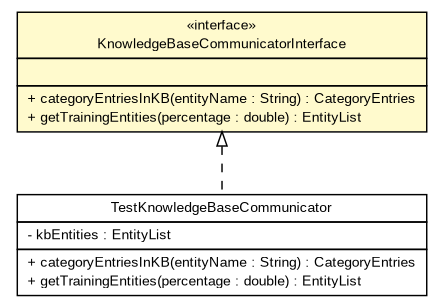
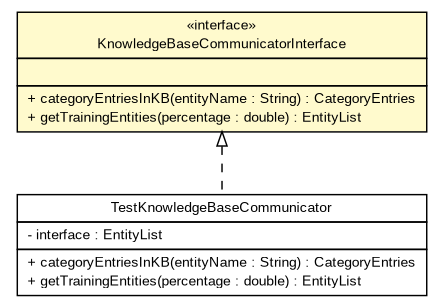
  digraph {
    nodesep=0.25
    ranksep=0.5
    node [fontcolor=black fontname=arial fontsize=10.0 shape=plaintext]
-   n1 [label=<<table title="tud.iir.tagging.TestKnowledgeBaseCommunicator" border="0" cellborder="1" cellspacing="0" cellpadding="2" port="p" href="./TestKnowledgeBaseCommunicator.html"> 		<tr><td><table border="0" cellspacing="0" cellpadding="1"> <tr><td align="center" balign="center"> TestKnowledgeBaseCommunicator </td></tr> 		</table></td></tr> 		<tr><td><table border="0" cellspacing="0" cellpadding="1"> <tr><td align="left" balign="left"> - kbEntities : EntityList </td></tr> 		</table></td></tr> 		<tr><td><table border="0" cellspacing="0" cellpadding="1"> <tr><td align="left" balign="left"> + categoryEntriesInKB(entityName : String) : CategoryEntries </td></tr> <tr><td align="left" balign="left"> + getTrainingEntities(percentage : double) : EntityList </td></tr> 		</table></td></tr> 		</table>>]
+   n1 [label=<<table title="tud.iir.tagging.TestKnowledgeBaseCommunicator" border="0" cellborder="1" cellspacing="0" cellpadding="2" port="p" href="./TestKnowledgeBaseCommunicator.html"> 		<tr><td><table border="0" cellspacing="0" cellpadding="1"> <tr><td align="center" balign="center"> TestKnowledgeBaseCommunicator </td></tr> 		</table></td></tr> 		<tr><td><table border="0" cellspacing="0" cellpadding="1"> <tr><td align="left" balign="left"> - interface : EntityList </td></tr> 		</table></td></tr> 		<tr><td><table border="0" cellspacing="0" cellpadding="1"> <tr><td align="left" balign="left"> + categoryEntriesInKB(entityName : String) : CategoryEntries </td></tr> <tr><td align="left" balign="left"> + getTrainingEntities(percentage : double) : EntityList </td></tr> 		</table></td></tr> 		</table>>]
    n2 [label=<<table title="tud.iir.tagging.KnowledgeBaseCommunicatorInterface" border="0" cellborder="1" cellspacing="0" cellpadding="2" port="p" bgcolor="lemonChiffon" href="./KnowledgeBaseCommunicatorInterface.html"> 		<tr><td><table border="0" cellspacing="0" cellpadding="1"> <tr><td align="center" balign="center"> &#171;interface&#187; </td></tr> <tr><td align="center" balign="center"> KnowledgeBaseCommunicatorInterface </td></tr> 		</table></td></tr> 		<tr><td><table border="0" cellspacing="0" cellpadding="1"> <tr><td align="left" balign="left">  </td></tr> 		</table></td></tr> 		<tr><td><table border="0" cellspacing="0" cellpadding="1"> <tr><td align="left" balign="left"> + categoryEntriesInKB(entityName : String) : CategoryEntries </td></tr> <tr><td align="left" balign="left"> + getTrainingEntities(percentage : double) : EntityList </td></tr> 		</table></td></tr> 		</table>>]
    n2 -> n1 [arrowtail=empty dir=back fontname=arial fontsize=10 headport=p labelfontname=arial labelfontsize=10 style=dashed tailport=p]
  }
